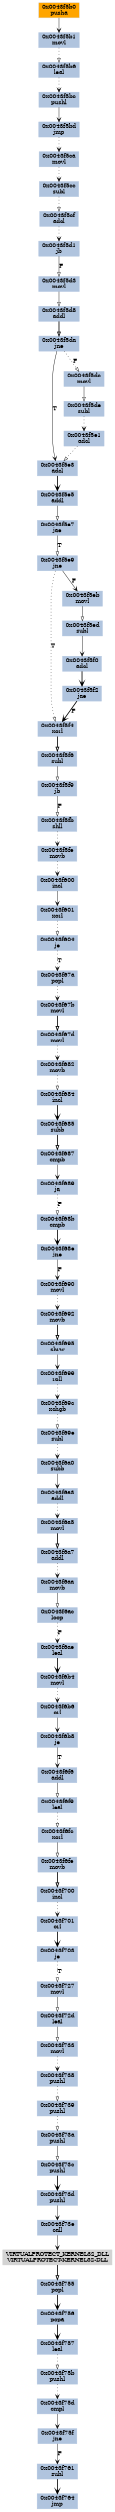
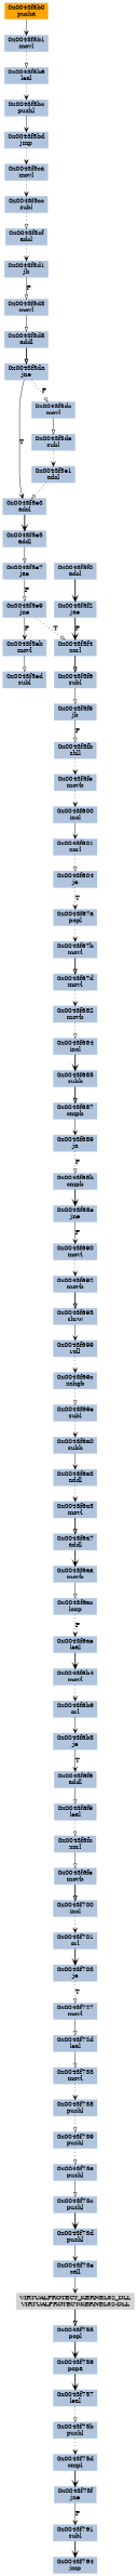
  strict digraph {
    node [color=lightsteelblue fillcolor=lightsteelblue shape=rectangle style=filled]
    edge [arrowhead=vee color="#000000" style=dotted]
    n1 [label="0x0043f5f2\njae"]
    n2 [label="0x0043f5f4\nxorl"]
    n3 [label="0x0043f5f6\nsubl"]
    n4 [label="0x0043f5f9\njb"]
    n5 [label="0x0043f5fb\nshll"]
    n6 [label="0x0043f5fe\nmovb"]
    n7 [label="0x0043f600\nincl"]
    n8 [label="0x0043f601\nxorl"]
    n9 [label="0x0043f604\nje"]
    n10 [label="0x0043f67a\npopl"]
    n11 [label="0x0043f67b\nmovl"]
    n12 [label="0x0043f67d\nmovl"]
    n13 [label="0x0043f682\nmovb"]
    n14 [label="0x0043f684\nincl"]
    n15 [label="0x0043f685\nsubb"]
    n16 [label="0x0043f6a5\nmovl"]
    n17 [label="0x0043f6a7\naddl"]
    n18 [label="0x0043f6aa\nmovb"]
    n19 [label="0x0043f6ac\nloop"]
    n20 [label="0x0043f73d\npushl"]
    n21 [label="0x0043f73e\ncall"]
    n22 [color=lightgrey fillcolor=lightgrey label="VIRTUALPROTECT_KERNEL32_DLL\nVIRTUALPROTECT-KERNEL32-DLL"]
    n23 [label="0x0043f755\npopl"]
    n24 [label="0x0043f690\nmovl"]
    n25 [label="0x0043f692\nmovb"]
    n26 [label="0x0043f695\nshrw"]
    n27 [label="0x0043f699\nroll"]
    n28 [label="0x0043f6ae\nleal"]
    n29 [label="0x0043f6b4\nmovl"]
    n30 [label="0x0043f6b6\norl"]
    n31 [label="0x0043f6b8\nje"]
    n32 [label="0x0043f68e\njne"]
    n33 [label="0x0043f6f6\naddl"]
    n34 [label="0x0043f6f9\nleal"]
    n35 [label="0x0043f6fc\nxorl"]
    n36 [label="0x0043f6fe\nmovb"]
    n37 [label="0x0043f5de\nsubl"]
    n38 [label="0x0043f5e1\nadcl"]
    n39 [label="0x0043f5e3\nadcl"]
    n40 [label="0x0043f5e5\naddl"]
    n41 [label="0x0043f761\nsubl"]
    n42 [label="0x0043f764\njmp"]
    n43 [label="0x0043f69c\nxchgb"]
    n44 [label="0x0043f69e\nsubl"]
    n45 [label="0x0043f6a0\nsubb"]
    n46 [label="0x0043f703\nje"]
    n47 [label="0x0043f727\nmovl"]
    n48 [label="0x0043f72d\nleal"]
    n49 [label="0x0043f733\nmovl"]
    n50 [label="0x0043f687\ncmpb"]
    n51 [label="0x0043f689\nja"]
    n52 [label="0x0043f68b\ncmpb"]
    n53 [label="0x0043f700\nincl"]
    n54 [label="0x0043f701\norl"]
    n55 [label="0x0043f5cc\nsubl"]
    n56 [label="0x0043f5cf\nadcl"]
    n57 [label="0x0043f5d1\njb"]
    n58 [label="0x0043f5d3\nmovl"]
    n59 [label="0x0043f756\npopa"]
    n60 [label="0x0043f757\nleal"]
    n61 [label="0x0043f75b\npushl"]
    n62 [label="0x0043f75d\ncmpl"]
    n63 [label="0x0043f5da\njne"]
    n64 [label="0x0043f5dc\nmovl"]
    n65 [label="0x0043f5e7\njae"]
    n66 [label="0x0043f75f\njne"]
    n67 [label="0x0043f5d8\naddl"]
    n68 [label="0x0043f738\npushl"]
    n69 [label="0x0043f73c\npushl"]
    n70 [label="0x0043f5bd\njmp"]
    n71 [label="0x0043f5ca\nmovl"]
    n72 [label="0x0043f5ed\nsubl"]
    n73 [label="0x0043f5f0\nadcl"]
    n74 [label="0x0043f73a\npushl"]
    n75 [label="0x0043f5e9\njne"]
    n76 [label="0x0043f5eb\nmovl"]
    n77 [label="0x0043f739\npushl"]
    n78 [color=lightgrey fillcolor=orange label="0x0043f5b0\npusha"]
    n79 [label="0x0043f5b1\nmovl"]
    n80 [label="0x0043f5b6\nleal"]
    n81 [label="0x0043f5bc\npushl"]
    n82 [label="0x0043f6a3\naddl"]
    n1 -> n2 [label=F style=bold]
    n2 -> n3 [arrowhead=onormal style=bold]
    n3 -> n4 [arrowhead=onormal style=solid]
    n4 -> n5 [arrowhead=onormal label=F style=solid]
    n5 -> n6
    n6 -> n7
    n7 -> n8 [style=solid]
    n8 -> n9 [arrowhead=onormal]
    n9 -> n10 [label=T]
    n10 -> n11
    n11 -> n12 [arrowhead=onormal style=bold]
    n12 -> n13
    n13 -> n14 [arrowhead=onormal]
    n14 -> n15 [style=bold]
    n15 -> n50 [arrowhead=onormal style=bold]
    n16 -> n17 [arrowhead=onormal style=bold]
-   n17 -> n18
+   n17 -> n18 [style=bold]
    n18 -> n19 [arrowhead=onormal style=solid]
    n19 -> n28 [label=F]
    n20 -> n21 [style=solid]
    n21 -> n22 [style=solid]
    n22 -> n23 [arrowhead=onormal style=bold]
    n23 -> n59 [style=bold]
    n24 -> n25
    n25 -> n26 [arrowhead=onormal style=bold]
    n26 -> n27 [style=solid]
    n27 -> n43
    n28 -> n29 [style=bold]
    n29 -> n30
    n30 -> n31 [style=solid]
    n31 -> n33 [label=T style=solid]
    n32 -> n24 [label=F style=solid]
    n33 -> n34 [arrowhead=onormal style=solid]
    n34 -> n35 [arrowhead=onormal]
    n35 -> n36 [arrowhead=onormal style=solid]
    n36 -> n53 [arrowhead=onormal style=bold]
    n37 -> n38
    n38 -> n39 [arrowhead=onormal]
    n39 -> n40 [style=bold]
    n40 -> n65 [arrowhead=onormal style=solid]
    n41 -> n42 [style=bold]
    n43 -> n44 [arrowhead=onormal]
    n44 -> n45
    n45 -> n82 [style=solid]
    n46 -> n47 [arrowhead=onormal label=T]
    n47 -> n48 [arrowhead=onormal style=solid]
    n48 -> n49 [arrowhead=onormal style=solid]
    n49 -> n68
    n50 -> n51 [style=solid]
    n51 -> n52 [arrowhead=onormal label=F]
    n52 -> n32 [style=bold]
    n53 -> n54
    n54 -> n46 [style=bold]
    n55 -> n56 [arrowhead=onormal]
    n56 -> n57
    n57 -> n58 [arrowhead=onormal label=F style=solid]
    n58 -> n67 [arrowhead=onormal style=solid]
    n59 -> n60 [style=bold]
    n60 -> n61 [arrowhead=onormal]
    n61 -> n62
-   n62 -> n66 [style=solid]
+   n62 -> n66 [style=bold]
    n63 -> n39 [label=T style=solid]
    n63 -> n64 [arrowhead=onormal label=F]
    n64 -> n37 [arrowhead=onormal style=solid]
-   n65 -> n75 [arrowhead=onormal label=T style=solid]
+   n65 -> n75 [arrowhead=onormal label=F style=solid]
    n66 -> n41 [label=F style=solid]
    n67 -> n63 [arrowhead=onormal style=bold]
    n68 -> n77 [arrowhead=onormal]
    n69 -> n20 [style=bold]
    n70 -> n71
    n71 -> n55
-   n72 -> n73 [style=solid]
    n73 -> n1 [style=bold]
    n74 -> n69 [arrowhead=onormal style=solid]
    n75 -> n2 [arrowhead=onormal label=T]
    n75 -> n76 [label=F style=solid]
    n76 -> n72 [arrowhead=onormal style=solid]
    n77 -> n74 [arrowhead=onormal]
    n78 -> n79 [style=solid]
    n79 -> n80 [arrowhead=onormal]
    n80 -> n81
    n81 -> n70 [style=solid]
    n82 -> n16
  }
